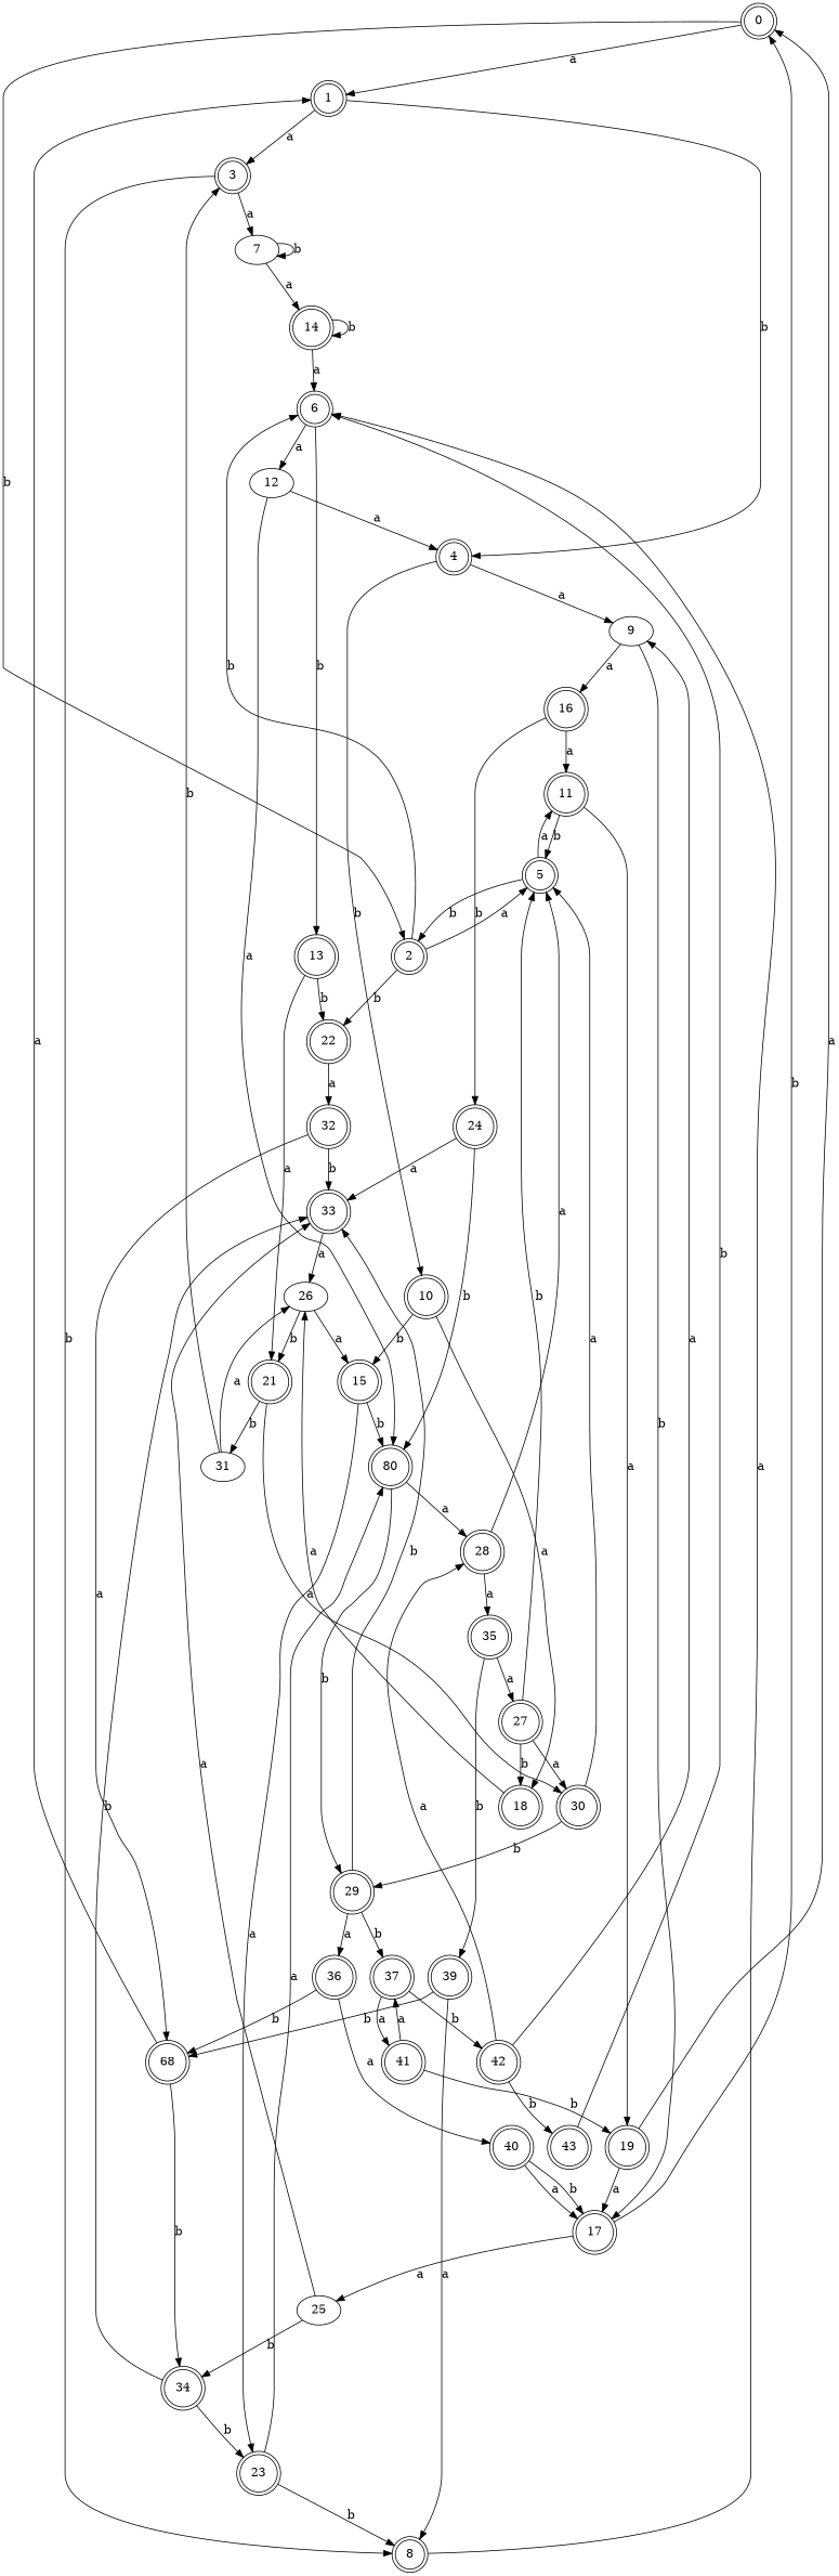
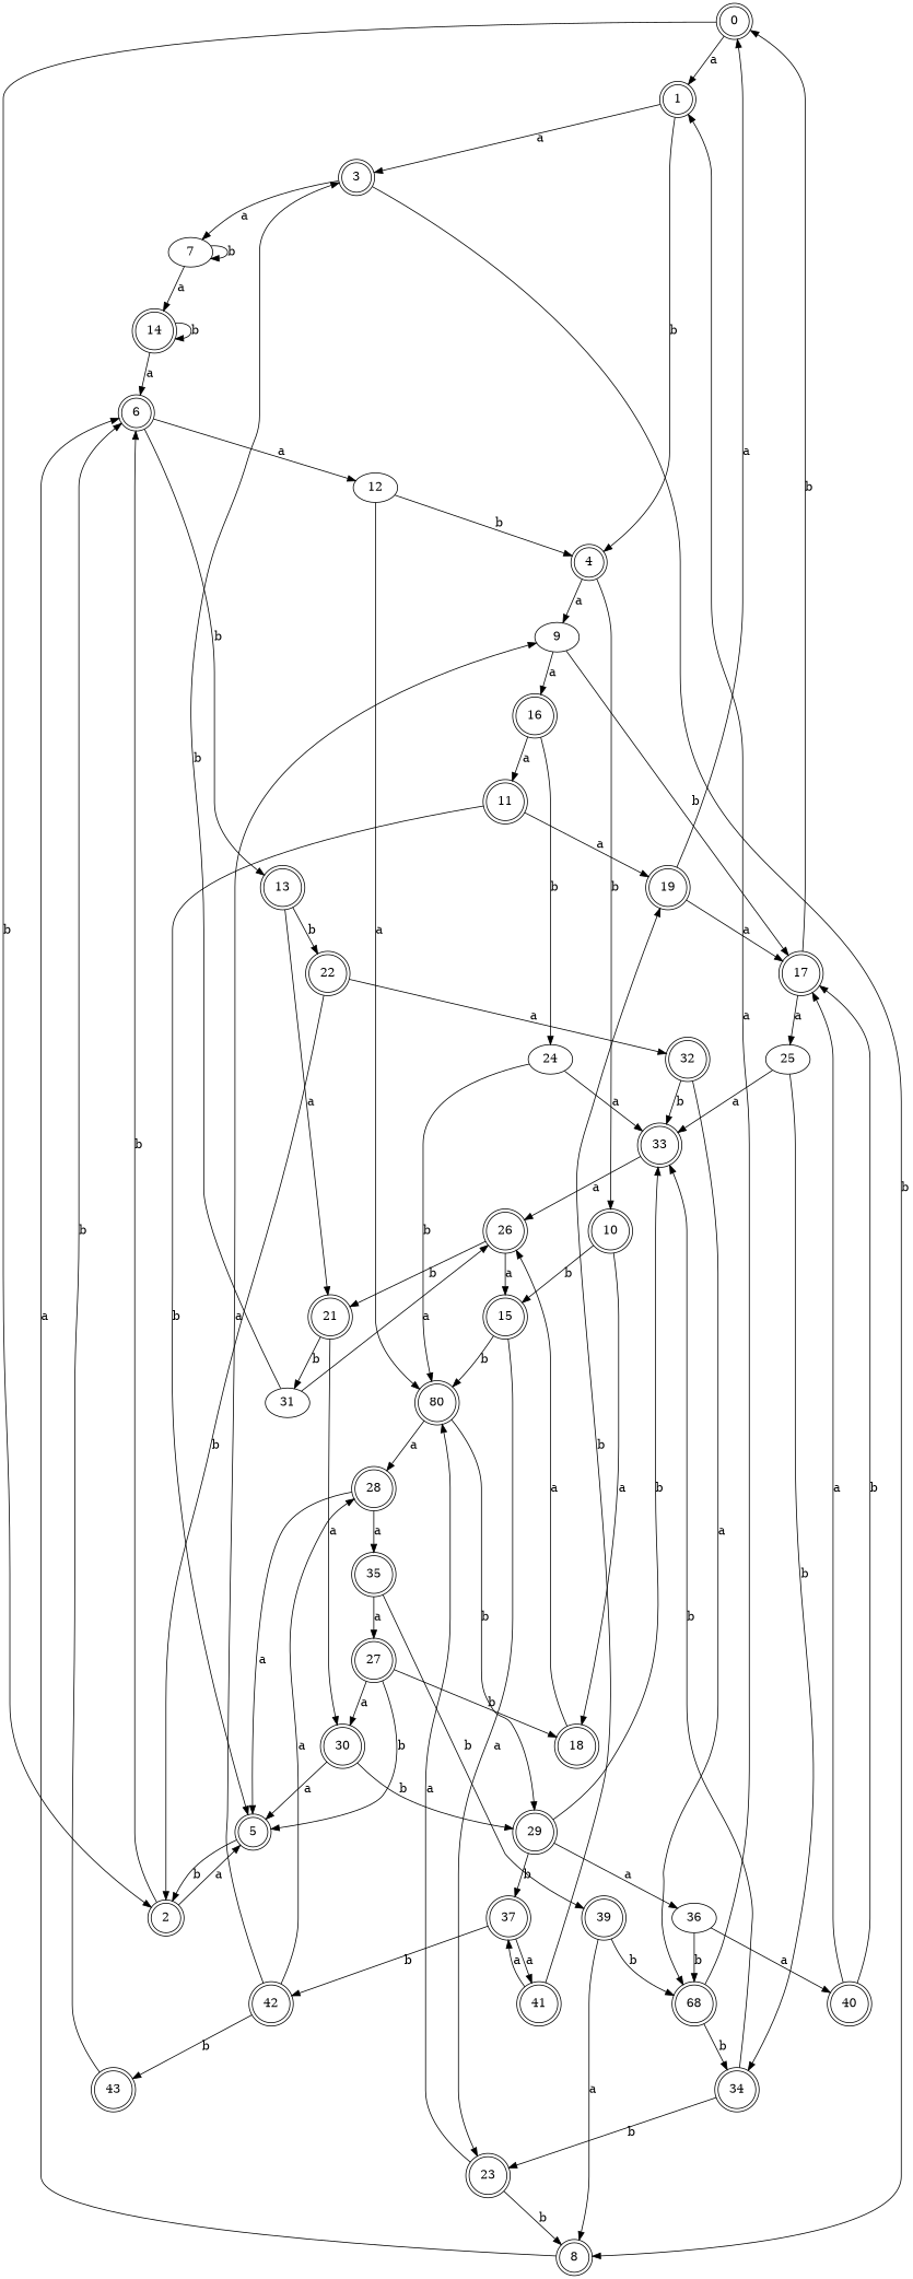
  digraph {
    node [shape=doublecircle]
    0
    1
    2
    3
    4
    5
    6
    7 [shape=""]
    8
    9 [shape=""]
    10
    11
    12 [shape=""]
    13
    14
    16
    17
    15
    18
    19
    n21 [label=80]
    21
    22
    23
-   24
+   24 [shape=""]
    25 [shape=""]
-   26 [shape=""]
+   26
    28
    29
    30
    31 [shape=""]
    32
    33
    34
    27
    35
-   36
+   36 [shape=ellipse]
    37
    n39 [label=68]
    39
    40
    41
    42
    43
    0 -> 1 [label=a]
    0 -> 2 [label=b]
    1 -> 3 [label=a]
    1 -> 4 [label=b]
    2 -> 5 [label=a]
    2 -> 6 [label=b]
    3 -> 7 [label=a]
    3 -> 8 [label=b]
    4 -> 9 [label=a]
    4 -> 10 [label=b]
    5 -> 2 [label=b]
-   5 -> 11 [label=a]
    6 -> 12 [label=a]
    6 -> 13 [label=b]
    7 -> 7 [label=b]
    7 -> 14 [label=a]
    8 -> 6 [label=a]
    9 -> 16 [label=a]
    9 -> 17 [label=b]
    10 -> 15 [label=b]
    10 -> 18 [label=a]
    11 -> 5 [label=b]
    11 -> 19 [label=a]
-   12 -> 4 [label=a]
+   12 -> 4 [label=b]
    12 -> n21 [label=a]
    13 -> 21 [label=a]
    13 -> 22 [label=b]
    14 -> 6 [label=a]
    14 -> 14 [label=b]
    16 -> 11 [label=a]
    16 -> 24 [label=b]
    17 -> 0 [label=b]
    17 -> 25 [label=a]
    15 -> n21 [label=b]
    15 -> 23 [label=a]
    18 -> 26 [label=a]
    19 -> 0 [label=a]
    19 -> 17 [label=a]
    n21 -> 28 [label=a]
    n21 -> 29 [label=b]
    21 -> 30 [label=a]
    21 -> 31 [label=b]
-   2 -> 22 [label=b]
+   22 -> 2 [label=b]
    22 -> 32 [label=a]
    23 -> 8 [label=b]
    23 -> n21 [label=a]
    24 -> n21 [label=b]
    24 -> 33 [label=a]
    25 -> 33 [label=a]
    25 -> 34 [label=b]
    26 -> 15 [label=a]
    26 -> 21 [label=b]
    28 -> 5 [label=a]
    28 -> 35 [label=a]
    29 -> 33 [label=b]
    29 -> 36 [label=a]
    29 -> 37 [label=b]
    30 -> 5 [label=a]
    30 -> 29 [label=b]
    31 -> 3 [label=b]
    31 -> 26 [label=a]
    32 -> 33 [label=b]
    32 -> n39 [label=a]
    33 -> 26 [label=a]
    34 -> 23 [label=b]
    34 -> 33 [label=b]
    27 -> 5 [label=b]
    27 -> 18 [label=b]
    27 -> 30 [label=a]
    35 -> 27 [label=a]
    35 -> 39 [label=b]
    36 -> n39 [label=b]
    36 -> 40 [label=a]
    37 -> 41 [label=a]
    37 -> 42 [label=b]
    n39 -> 1 [label=a]
    n39 -> 34 [label=b]
    39 -> 8 [label=a]
    39 -> n39 [label=b]
    40 -> 17 [label=a]
    40 -> 17 [label=b]
    41 -> 19 [label=b]
    41 -> 37 [label=a]
    42 -> 9 [label=a]
    42 -> 28 [label=a]
    42 -> 43 [label=b]
    43 -> 6 [label=b]
  }
